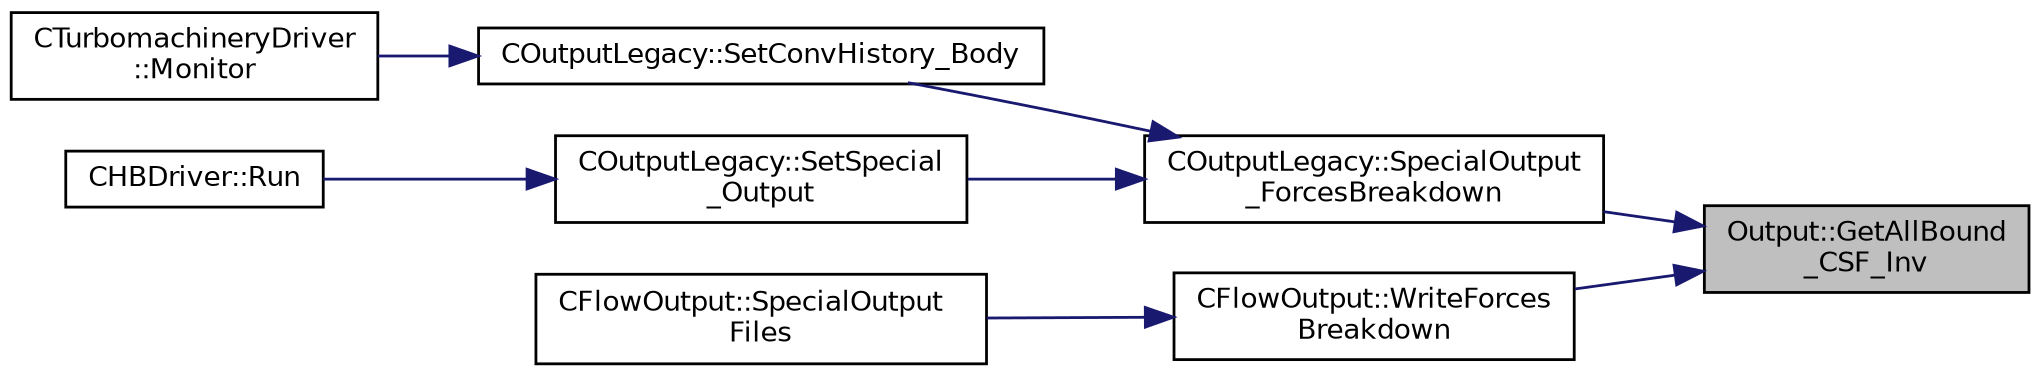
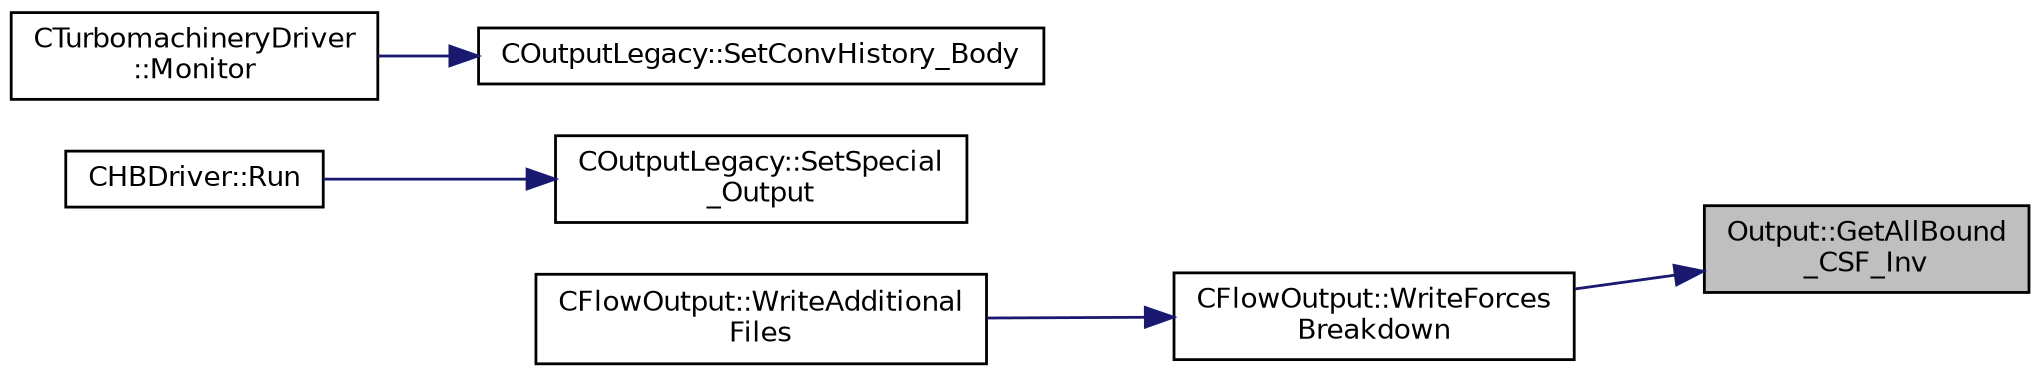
  digraph {
    rankdir=RL
    node [color=black fillcolor=white fontname=Helvetica fontsize=10 shape=record style=filled]
    edge [color=midnightblue dir=back fontname=Helvetica fontsize=10 labelfontname=Helvetica labelfontsize=10 style=solid]
    n1 [fillcolor=grey75 fontcolor=black height=0.2 label="Output::GetAllBound\l_CSF_Inv" width=0.4]
-   n2 [height=0.2 label="COutputLegacy::SpecialOutput\l_ForcesBreakdown" width=0.4]
    n3 [height=0.2 label="CFlowOutput::WriteForces\lBreakdown" width=0.4]
    n4 [height=0.2 label="COutputLegacy::SetConvHistory_Body" width=0.4]
    n5 [height=0.2 label="COutputLegacy::SetSpecial\l_Output" width=0.4]
-   n6 [height=0.2 label="CFlowOutput::SpecialOutput\lFiles" width=0.4]
+   n6 [height=0.2 label="CFlowOutput::WriteAdditional\lFiles" width=0.4]
    n7 [height=0.2 label="CTurbomachineryDriver\l::Monitor" width=0.4]
    n8 [height=0.2 label="CHBDriver::Run" width=0.4]
-   n1 -> n2
    n1 -> n3
-   n2 -> n4
-   n2 -> n5
    n3 -> n6
    n4 -> n7
    n5 -> n8
  }
